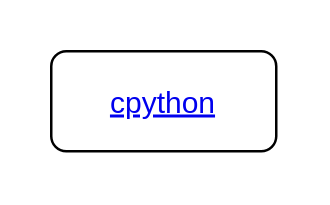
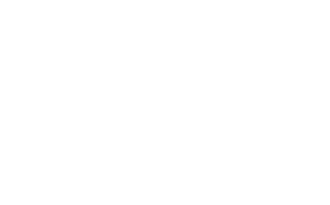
  <mxCell id="0" />
  <mxCell id="1" parent="0" />
- <mxCell id="2" value="cpython" style="fontColor=#0000EE;fontStyle=4;rounded=1;overflow=hidden;spacing=10;" vertex="1" parent="1"><mxGeometry x="20" y="20" width="90" height="40" as="geometry" /></mxCell>
